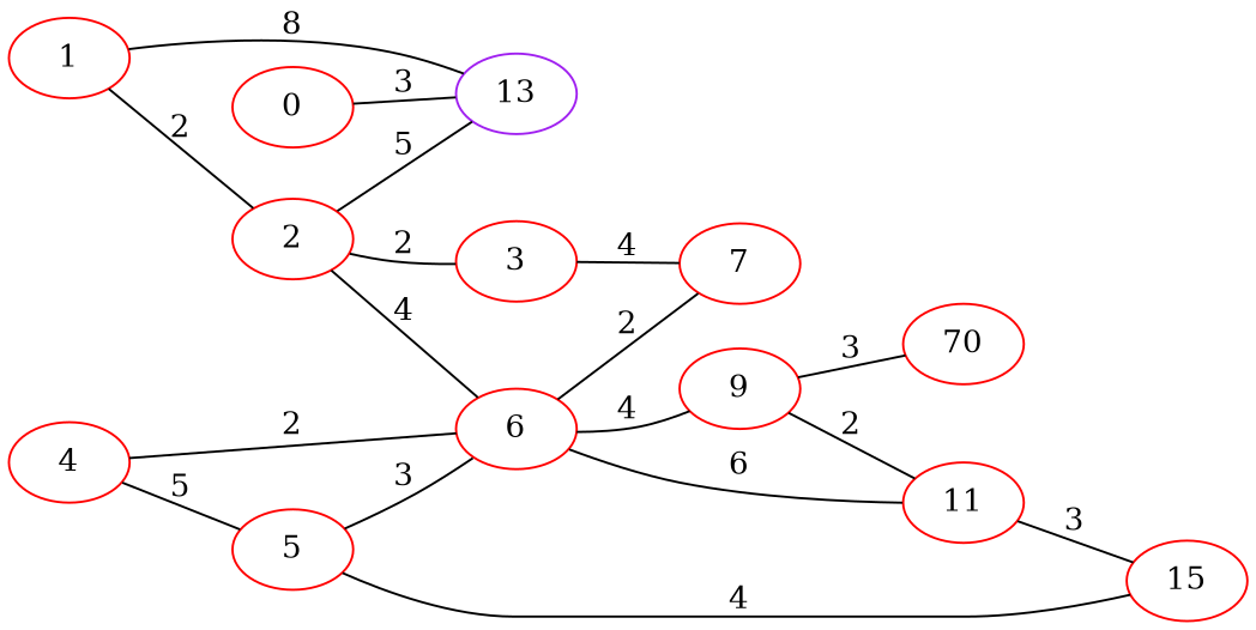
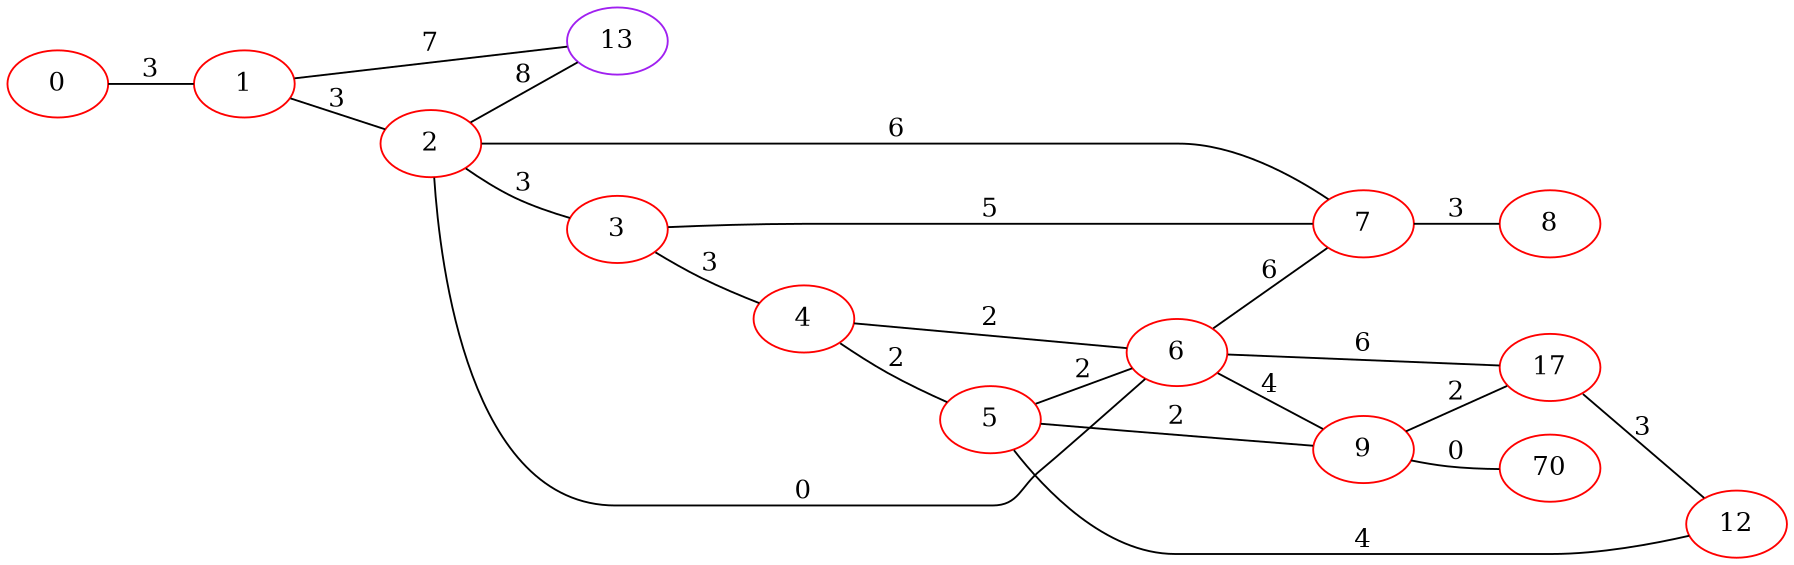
  graph {
    rankdir=LR
    node [color=red weight=1]
    0
    1
    2
    13 [color=purple weight=4]
    3
    6
    7
    4
    9
-   11
+   11 [label=17]
+   8
    5
-   12 [label=15]
+   12
    n14 [label=70]
-   0 -- 13 [label=3]
-   1 -- 2 [label=2]
-   1 -- 13 [label=8]
-   2 -- 13 [label=5]
-   2 -- 3 [label=2]
-   2 -- 6 [label=4]
-   3 -- 7 [label=4]
-   6 -- 7 [label=2]
+   0 -- 1 [label=3]
+   1 -- 2 [label=3]
+   1 -- 13 [label=7]
+   2 -- 13 [label=8]
+   2 -- 3 [label=3]
+   2 -- 6 [label=0]
+   2 -- 7 [label=6]
+   3 -- 7 [label=5]
+   3 -- 4 [label=3]
+   6 -- 7 [label=6]
    6 -- 9 [label=4]
    6 -- 11 [label=6]
+   7 -- 8 [label=3]
    4 -- 6 [label=2]
-   4 -- 5 [label=5]
+   4 -- 5 [label=2]
    9 -- 11 [label=2]
-   9 -- n14 [label=3]
+   9 -- n14 [label=0]
    11 -- 12 [label=3]
-   5 -- 6 [label=3]
+   5 -- 6 [label=2]
+   5 -- 9 [label=2]
    5 -- 12 [label=4]
  }
